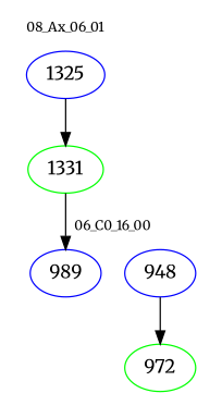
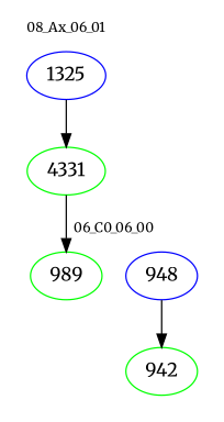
  digraph {
    fontname=Merriweather
    node [color=green fontname=Merriweather]
    edge [color=black fontname=Merriweather]
    n1 [color=blue label=1325]
-   n2 [label=1331]
+   n2 [label=4331]
    n3 [color=blue label=948]
-   n4 [label=972]
-   n5 [color=blue label=989]
+   n4 [label=942]
+   n5 [label=989]
    subgraph cluster_1 {
      color=white
      fontsize=10
      label="08_Ax_06_01"
      n1
      n2
    }
    subgraph cluster_2 {
      color=white
      fontsize=10
-     label="06_C0_16_00"
+     label="06_C0_06_00"
      n3
      n4
      n5
    }
    n1 -> n2
    n2 -> n5
    n3 -> n4
  }
